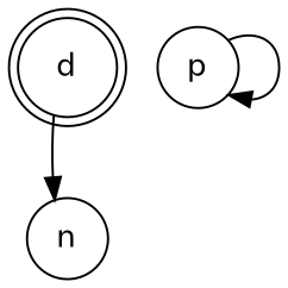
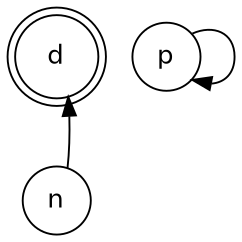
  digraph {
    fontname="DejaVu Sans"
    node [color=black fontname="DejaVu Sans" shape=circle]
    edge [fontname="DejaVu Sans"]
    d [shape=doublecircle]
    p
    n
    p -> p
-   d -> n
+   n -> d
  }
